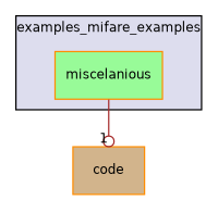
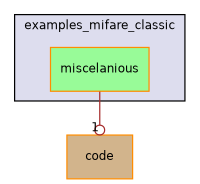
  digraph {
    compound=true
    node [fontname=Helvetica fontsize=10 shape=box style=filled color=darkorange]
    n1 [fillcolor=palegreen label=miscelanious pencolor=black]
    n2 [fillcolor=tan label=code]
    subgraph cluster_1 {
      bgcolor="#ddddee"
      fontname=Helvetica
      fontsize=10
-     label=examples_mifare_examples
+     label=examples_mifare_classic
      pencolor=black
      n1
    }
    n1 -> n2 [headlabel=1 labeldistance=1.5 labelfontname=Helvetica labelfontsize=10 color=brown arrowhead=odot]
  }
